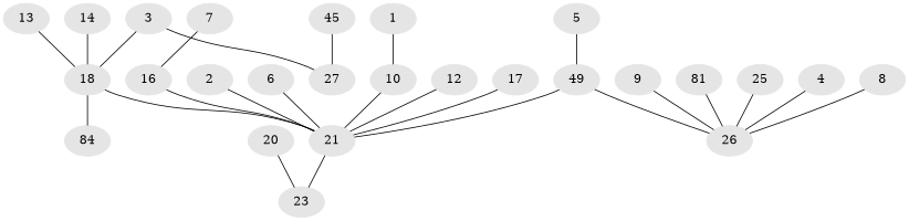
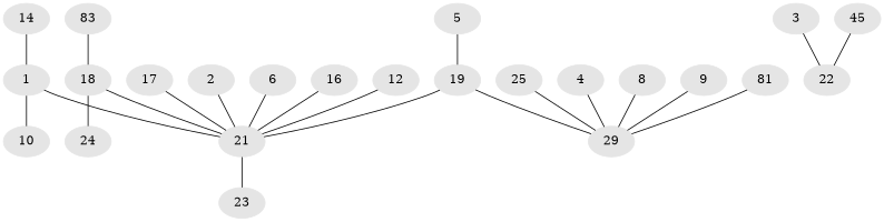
  graph {
    node [color=gray90 style=filled]
    edge [weight=1.0]
    1
    10
    21
    23
    2
    3
    18
-   22 [label=27]
-   24 [label=84]
+   22
+   24
    4
-   26
+   26 [label=29]
    5
-   19 [label=49]
+   19
    6
-   7
    16
    8
    9
    n19 [label=81]
    12
-   13
+   13 [label=83]
    14
    n23 [label=45]
    17
-   20
    25
    1 -- 10
-   10 -- 21
+   1 -- 21
    21 -- 23
    2 -- 21
-   3 -- 18
    3 -- 22
    18 -- 21
    18 -- 24
    4 -- 26
    5 -- 19
    19 -- 21
    19 -- 26
    6 -- 21
-   7 -- 16
    16 -- 21
    8 -- 26
    9 -- 26
    n19 -- 26
    12 -- 21
    13 -- 18
-   14 -- 18
+   14 -- 1
    n23 -- 22
    17 -- 21
-   20 -- 23
    25 -- 26
  }
